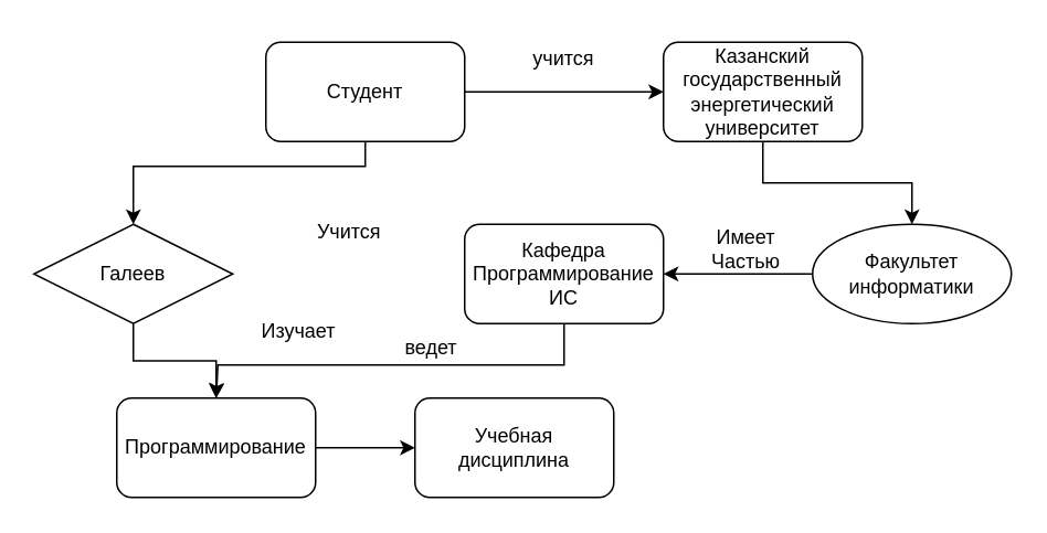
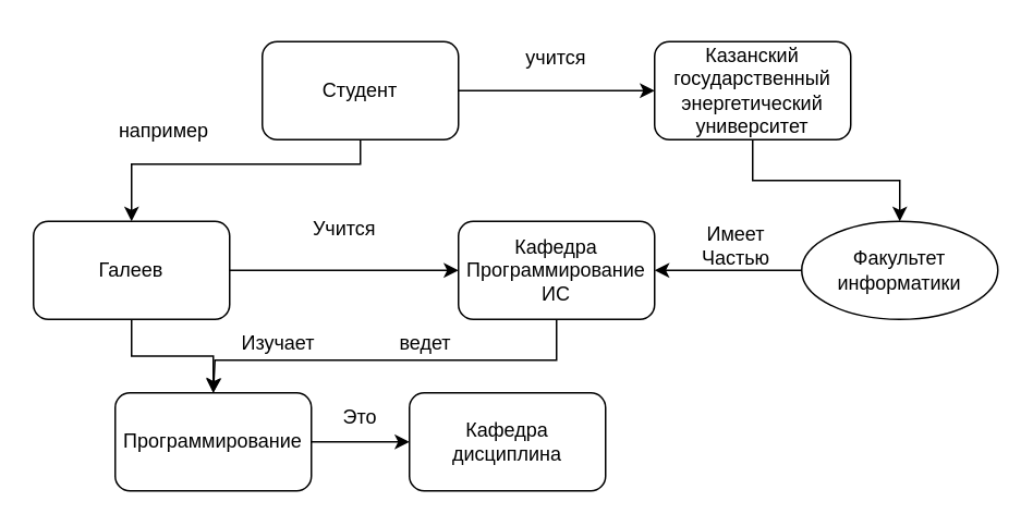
  <mxCell id="0" />
  <mxCell id="1" parent="0" />
  <mxCell id="2" style="edgeStyle=orthogonalEdgeStyle;rounded=0;orthogonalLoop=1;jettySize=auto;html=1;entryX=0;entryY=0.5;entryDx=0;entryDy=0;" edge="1" parent="1" source="4" target="6"><mxGeometry relative="1" as="geometry" /></mxCell>
  <mxCell id="3" style="edgeStyle=orthogonalEdgeStyle;rounded=0;orthogonalLoop=1;jettySize=auto;html=1;entryX=0.5;entryY=0;entryDx=0;entryDy=0;" edge="1" parent="1" source="4" target="10"><mxGeometry relative="1" as="geometry"><Array as="points"><mxPoint x="220" y="100" /><mxPoint x="80" y="100" /></Array></mxGeometry></mxCell>
  <mxCell id="4" value="Студент" style="rounded=1;whiteSpace=wrap;html=1;" vertex="1" parent="1"><mxGeometry x="160" y="25" width="120" height="60" as="geometry" /></mxCell>
  <mxCell id="5" style="edgeStyle=orthogonalEdgeStyle;rounded=0;orthogonalLoop=1;jettySize=auto;html=1;entryX=0.5;entryY=0;entryDx=0;entryDy=0;" edge="1" parent="1" source="6" target="22"><mxGeometry relative="1" as="geometry" /></mxCell>
  <mxCell id="6" value="Казанский государственный&lt;br&gt;энергетический&lt;br&gt;университет" style="rounded=1;whiteSpace=wrap;html=1;" vertex="1" parent="1"><mxGeometry x="400" y="25" width="120" height="60" as="geometry" /></mxCell>
  <mxCell id="7" value="учится" style="text;html=1;strokeColor=none;fillColor=none;align=center;verticalAlign=middle;whiteSpace=wrap;rounded=0;" vertex="1" parent="1"><mxGeometry x="310" y="20" width="60" height="30" as="geometry" /></mxCell>
+ <mxCell id="8" style="edgeStyle=orthogonalEdgeStyle;rounded=0;orthogonalLoop=1;jettySize=auto;html=1;" edge="1" parent="1" source="10" target="13"><mxGeometry relative="1" as="geometry"><mxPoint x="200" y="165" as="targetPoint" /></mxGeometry></mxCell>
  <mxCell id="9" style="edgeStyle=orthogonalEdgeStyle;rounded=0;orthogonalLoop=1;jettySize=auto;html=1;exitX=0.5;exitY=1;exitDx=0;exitDy=0;entryX=0.5;entryY=0;entryDx=0;entryDy=0;" edge="1" parent="1" source="10" target="16"><mxGeometry relative="1" as="geometry" /></mxCell>
- <mxCell id="10" value="Галеев" style="rhombus;whiteSpace=wrap;html=1;" vertex="1" parent="1"><mxGeometry x="20" y="135" width="120" height="60" as="geometry" /></mxCell>
+ <mxCell id="10" value="Галеев" style="rounded=1;whiteSpace=wrap;html=1;" vertex="1" parent="1"><mxGeometry x="20" y="135" width="120" height="60" as="geometry" /></mxCell>
+ <mxCell id="11" value="например" style="text;html=1;strokeColor=none;fillColor=none;align=center;verticalAlign=middle;whiteSpace=wrap;rounded=0;" vertex="1" parent="1"><mxGeometry x="70" y="65" width="60" height="30" as="geometry" /></mxCell>
  <mxCell id="12" style="edgeStyle=orthogonalEdgeStyle;rounded=0;orthogonalLoop=1;jettySize=auto;html=1;" edge="1" parent="1" source="13"><mxGeometry relative="1" as="geometry"><mxPoint x="130" y="240" as="targetPoint" /><Array as="points"><mxPoint x="340" y="220" /><mxPoint x="131" y="220" /></Array></mxGeometry></mxCell>
  <mxCell id="13" value="Кафедра&lt;br&gt;Программирование ИС" style="rounded=1;whiteSpace=wrap;html=1;" vertex="1" parent="1"><mxGeometry x="280" y="135" width="120" height="60" as="geometry" /></mxCell>
  <mxCell id="14" value="Учится" style="text;html=1;align=center;verticalAlign=middle;resizable=0;points=[];autosize=1;strokeColor=none;fillColor=none;" vertex="1" parent="1"><mxGeometry x="180" y="125" width="60" height="30" as="geometry" /></mxCell>
  <mxCell id="15" style="edgeStyle=orthogonalEdgeStyle;rounded=0;orthogonalLoop=1;jettySize=auto;html=1;" edge="1" parent="1" source="16" target="18"><mxGeometry relative="1" as="geometry"><mxPoint x="230" y="270" as="targetPoint" /></mxGeometry></mxCell>
  <mxCell id="16" value="Программирование" style="rounded=1;whiteSpace=wrap;html=1;" vertex="1" parent="1"><mxGeometry x="70" y="240" width="120" height="60" as="geometry" /></mxCell>
- <mxCell id="17" value="Изучает" style="text;html=1;strokeColor=none;fillColor=none;align=center;verticalAlign=middle;whiteSpace=wrap;rounded=0;" vertex="1" parent="1"><mxGeometry x="150" y="185" width="60" height="30" as="geometry" /></mxCell>
- <mxCell id="18" value="Учебная&lt;br&gt;дисциплина" style="rounded=1;whiteSpace=wrap;html=1;" vertex="1" parent="1"><mxGeometry x="250" y="240" width="120" height="60" as="geometry" /></mxCell>
+ <mxCell id="17" value="Изучает" style="text;html=1;strokeColor=none;fillColor=none;align=center;verticalAlign=middle;whiteSpace=wrap;rounded=0;" vertex="1" parent="1"><mxGeometry x="140" y="195" width="60" height="30" as="geometry" /></mxCell>
+ <mxCell id="18" value="Кафедра&lt;br&gt;дисциплина" style="rounded=1;whiteSpace=wrap;html=1;" vertex="1" parent="1"><mxGeometry x="250" y="240" width="120" height="60" as="geometry" /></mxCell>
  <mxCell id="19" value="ведет" style="text;html=1;strokeColor=none;fillColor=none;align=center;verticalAlign=middle;whiteSpace=wrap;rounded=0;" vertex="1" parent="1"><mxGeometry x="230" y="195" width="60" height="30" as="geometry" /></mxCell>
+ <mxCell id="20" value="Это" style="text;html=1;strokeColor=none;fillColor=none;align=center;verticalAlign=middle;whiteSpace=wrap;rounded=0;" vertex="1" parent="1"><mxGeometry x="190" y="240" width="60" height="30" as="geometry" /></mxCell>
  <mxCell id="21" style="edgeStyle=orthogonalEdgeStyle;rounded=0;orthogonalLoop=1;jettySize=auto;html=1;entryX=1;entryY=0.5;entryDx=0;entryDy=0;" edge="1" parent="1" source="22" target="13"><mxGeometry relative="1" as="geometry" /></mxCell>
  <mxCell id="22" value="Факультет&lt;br&gt;информатики" style="ellipse;whiteSpace=wrap;html=1;" vertex="1" parent="1"><mxGeometry x="490" y="135" width="120" height="60" as="geometry" /></mxCell>
  <mxCell id="23" value="Имеет&lt;br&gt;Частью" style="text;html=1;strokeColor=none;fillColor=none;align=center;verticalAlign=middle;whiteSpace=wrap;rounded=0;" vertex="1" parent="1"><mxGeometry x="420" y="135" width="60" height="30" as="geometry" /></mxCell>
